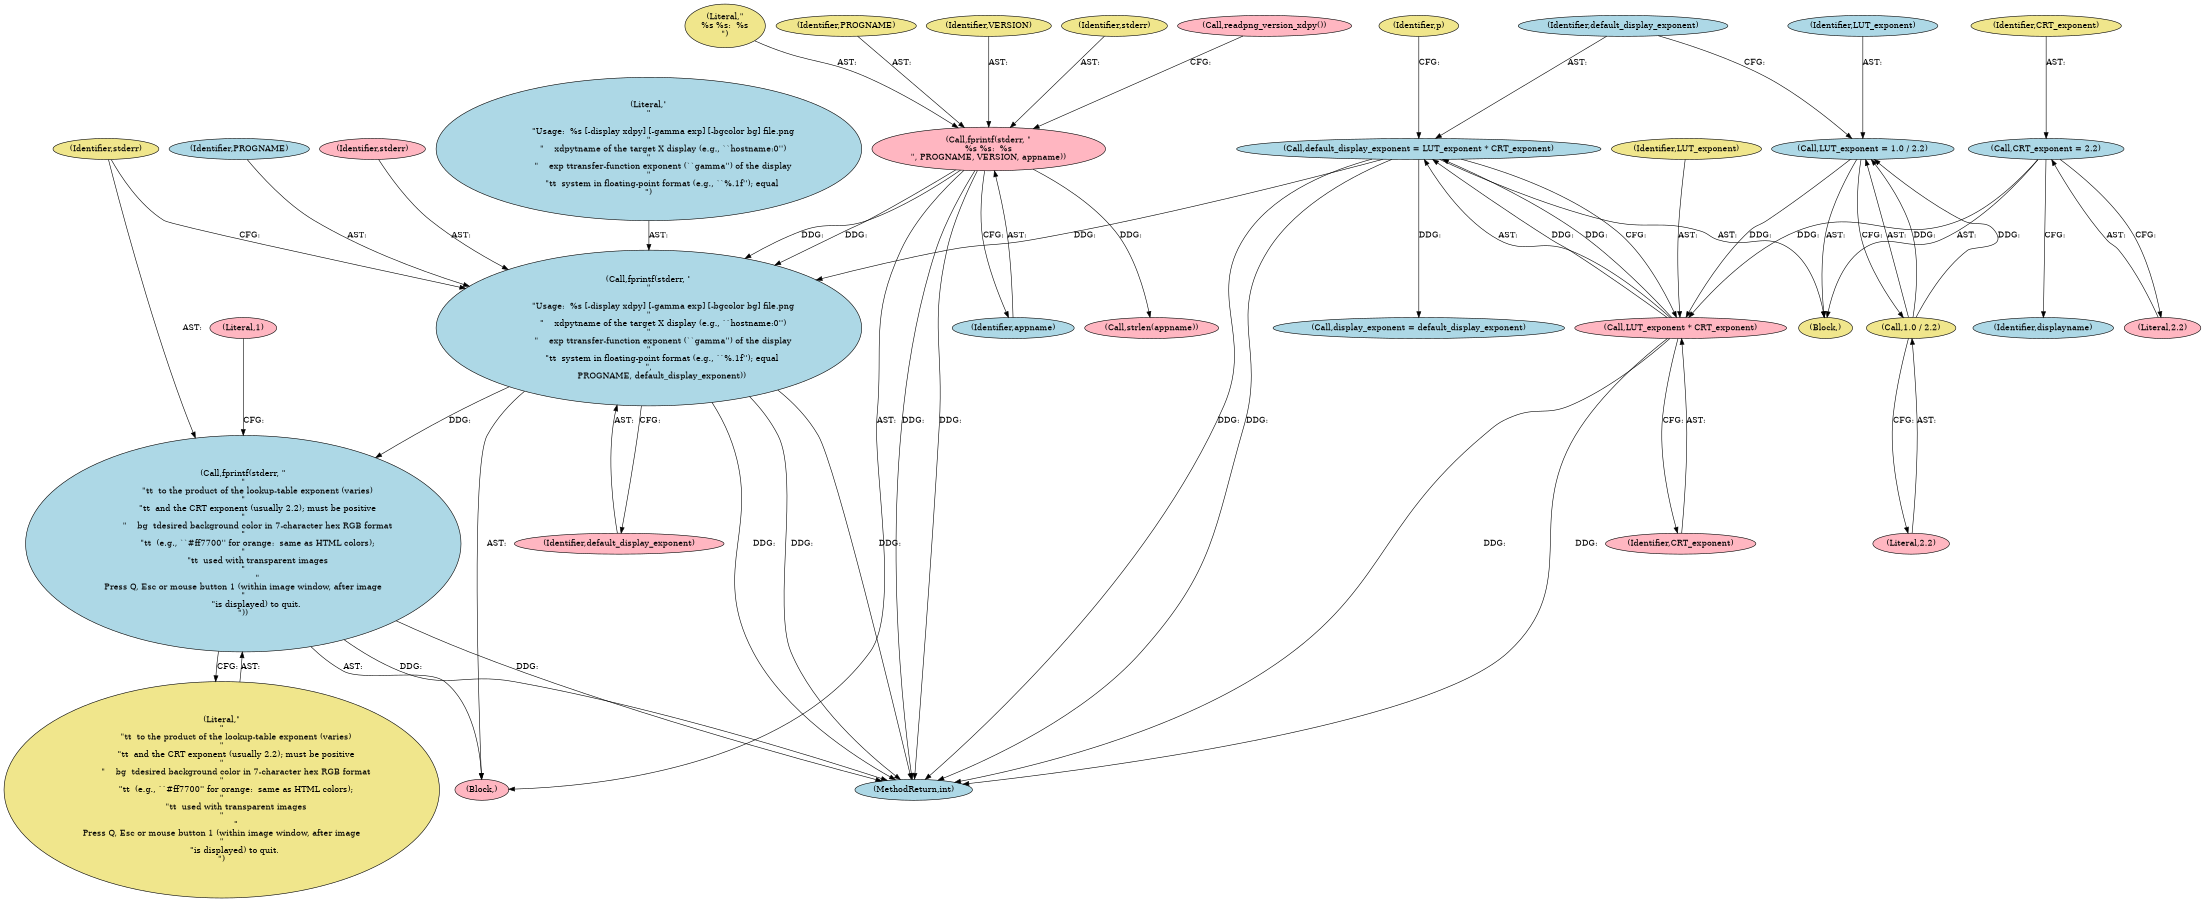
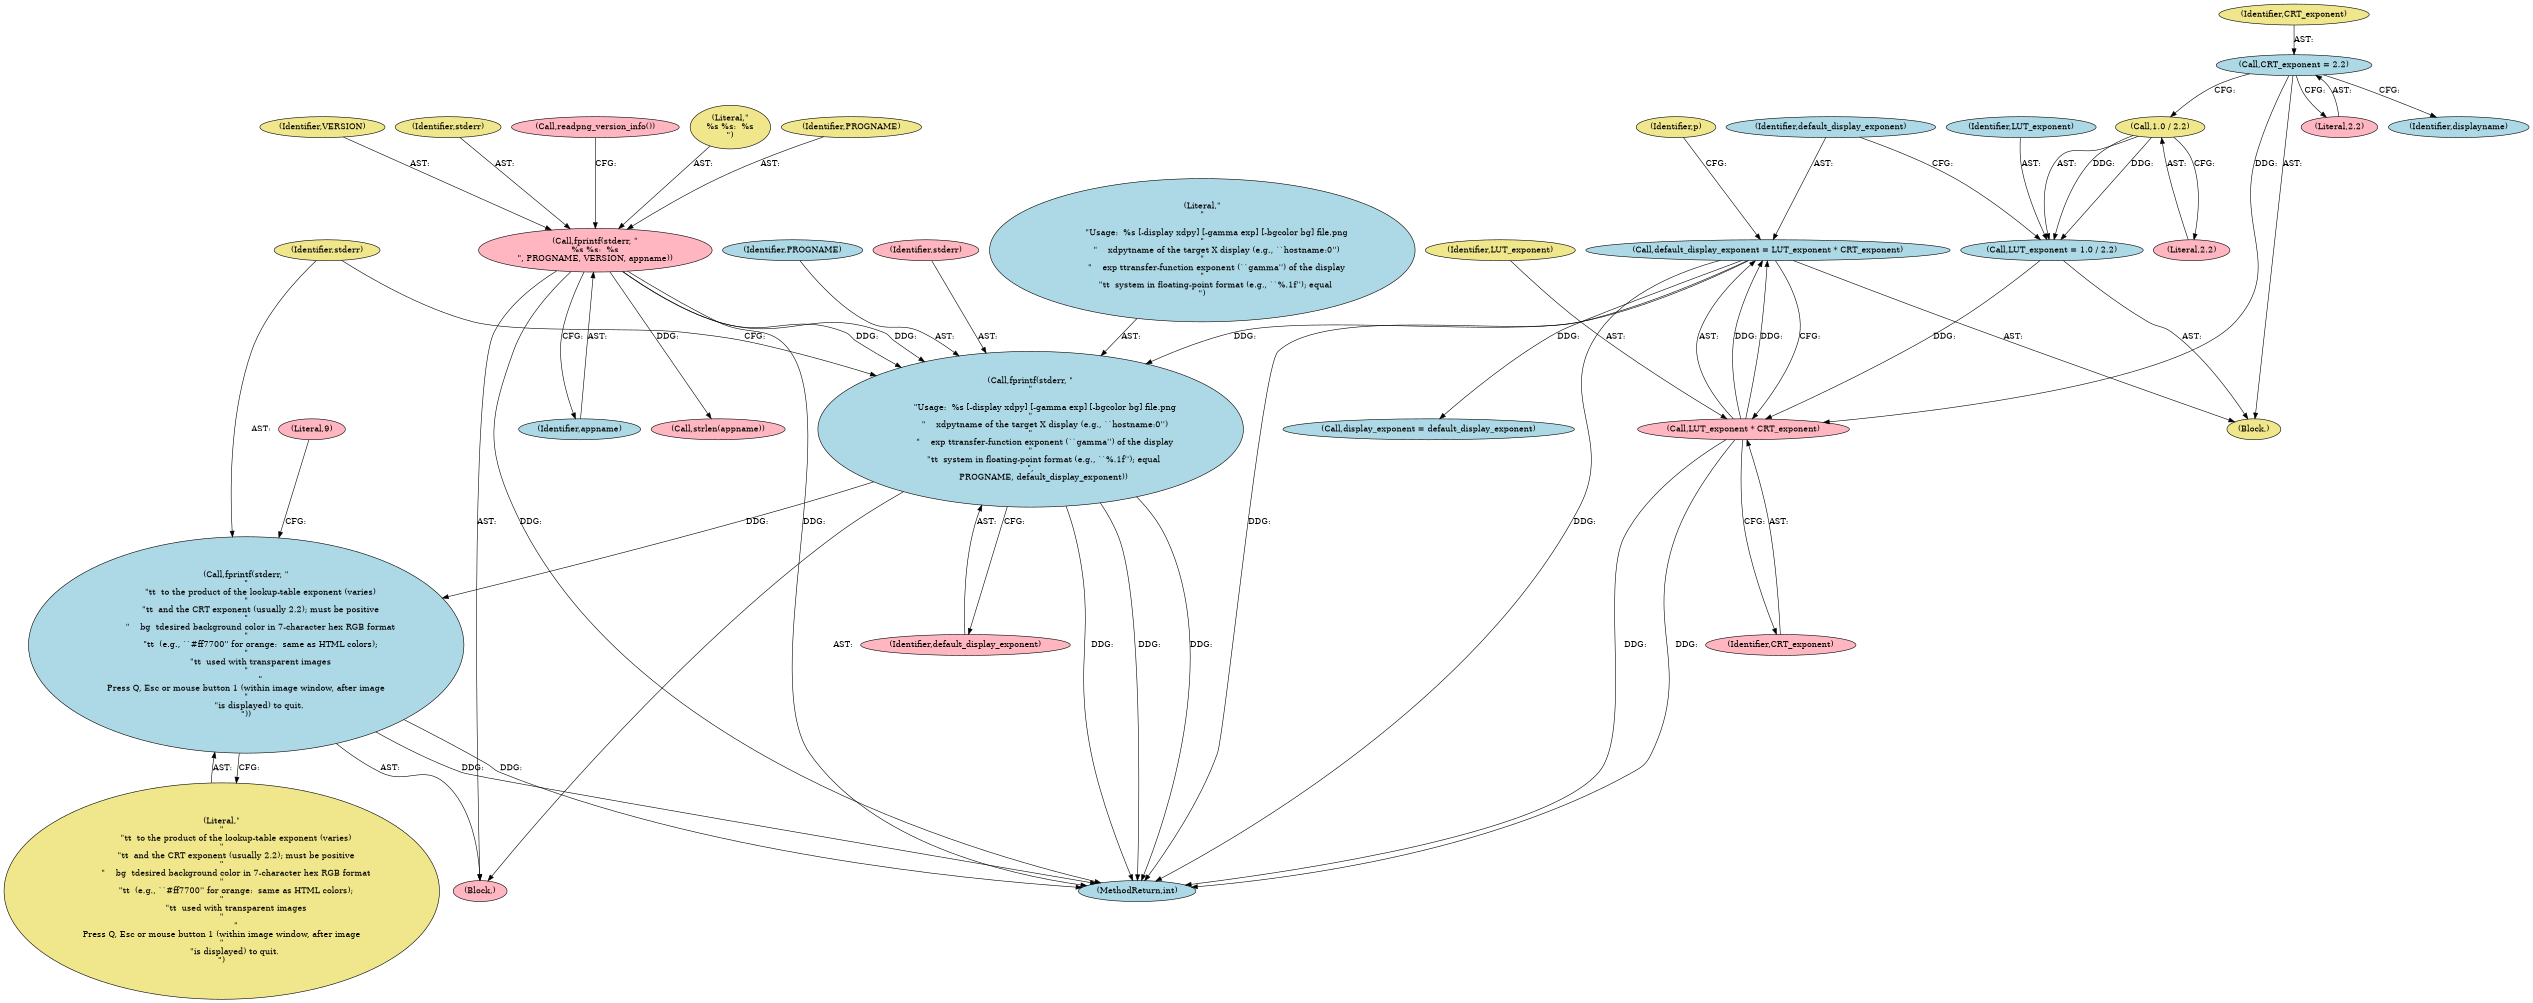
  digraph {
    node [fillcolor=lightblue style=filled]
    n1 [label="(Call,fprintf(stderr, \"\n\"\n           \"\t\t  to the product of the lookup-table exponent (varies)\n\"\n           \"\t\t  and the CRT exponent (usually 2.2); must be positive\n\"\n           \"    bg  \tdesired background color in 7-character hex RGB format\n\"\n           \"\t\t  (e.g., ``#ff7700'' for orange:  same as HTML colors);\n\"\n           \"\t\t  used with transparent images\n\"\n           \"\nPress Q, Esc or mouse button 1 (within image window, after image\n\"\n          \"is displayed) to quit.\n\"))"]
    n2 [fillcolor=lightpink label="(Block,)"]
    n3 [label="(MethodReturn,int)"]
    n4 [fillcolor=khaki label="(Literal,\"\n\"\n           \"\t\t  to the product of the lookup-table exponent (varies)\n\"\n           \"\t\t  and the CRT exponent (usually 2.2); must be positive\n\"\n           \"    bg  \tdesired background color in 7-character hex RGB format\n\"\n           \"\t\t  (e.g., ``#ff7700'' for orange:  same as HTML colors);\n\"\n           \"\t\t  used with transparent images\n\"\n           \"\nPress Q, Esc or mouse button 1 (within image window, after image\n\"\n          \"is displayed) to quit.\n\")"]
    n5 [label="(Call,fprintf(stderr, \"\n\"\n\n           \"Usage:  %s [-display xdpy] [-gamma exp] [-bgcolor bg] file.png\n\"\n           \"    xdpy\tname of the target X display (e.g., ``hostname:0'')\n\"\n           \"    exp \ttransfer-function exponent (``gamma'') of the display\n\"\n          \"\t\t  system in floating-point format (e.g., ``%.1f''); equal\n\",\n          PROGNAME, default_display_exponent))"]
    n6 [fillcolor=lightpink label="(Identifier,default_display_exponent)"]
    n7 [fillcolor=lightpink label="(Call,fprintf(stderr, \"\n%s %s:  %s\n\", PROGNAME, VERSION, appname))"]
    n8 [label="(Identifier,appname)"]
    n9 [fillcolor=lightpink label="(Call,strlen(appname))"]
    n10 [label="(Call,default_display_exponent = LUT_exponent * CRT_exponent)"]
    n11 [fillcolor=lightpink label="(Call,LUT_exponent * CRT_exponent)"]
    n12 [fillcolor=khaki label="(Block,)"]
    n13 [label="(Call,display_exponent = default_display_exponent)"]
    n14 [fillcolor=lightpink label="(Identifier,CRT_exponent)"]
    n15 [label="(Call,LUT_exponent = 1.0 / 2.2)"]
    n16 [fillcolor=khaki label="(Call,1.0 / 2.2)"]
    n17 [fillcolor=lightpink label="(Literal,2.2)"]
    n18 [label="(Call,CRT_exponent = 2.2)"]
    n19 [fillcolor=lightpink label="(Literal,2.2)"]
    n20 [label="(Identifier,displayname)"]
    n21 [fillcolor=khaki label="(Identifier,p)"]
    n22 [label="(Identifier,LUT_exponent)"]
    n23 [label="(Identifier,PROGNAME)"]
    n24 [fillcolor=khaki label="(Identifier,LUT_exponent)"]
    n25 [fillcolor=khaki label="(Literal,\"\n%s %s:  %s\n\")"]
    n26 [fillcolor=khaki label="(Identifier,stderr)"]
    n27 [fillcolor=khaki label="(Identifier,PROGNAME)"]
    n28 [label="(Identifier,default_display_exponent)"]
    n29 [fillcolor=khaki label="(Identifier,VERSION)"]
    n30 [fillcolor=khaki label="(Identifier,CRT_exponent)"]
-   n31 [fillcolor=lightpink label="(Literal,1)"]
+   n31 [fillcolor=lightpink label="(Literal,9)"]
    n32 [fillcolor=lightpink label="(Identifier,stderr)"]
    n33 [fillcolor=khaki label="(Identifier,stderr)"]
-   n34 [fillcolor=lightpink label="(Call,readpng_version_xdpy())"]
+   n34 [fillcolor=lightpink label="(Call,readpng_version_info())"]
    n35 [label="(Literal,\"\n\"\n\n           \"Usage:  %s [-display xdpy] [-gamma exp] [-bgcolor bg] file.png\n\"\n           \"    xdpy\tname of the target X display (e.g., ``hostname:0'')\n\"\n           \"    exp \ttransfer-function exponent (``gamma'') of the display\n\"\n          \"\t\t  system in floating-point format (e.g., ``%.1f''); equal\n\")"]
    n1 -> n2 [label="AST: "]
    n1 -> n3 [label="DDG: "]
    n1 -> n3 [label="DDG: "]
    n1 -> n4 [label="CFG: "]
    n4 -> n1 [label="AST: "]
    n5 -> n1 [label="DDG: "]
    n5 -> n2 [label="AST: "]
    n5 -> n3 [label="DDG: "]
    n5 -> n3 [label="DDG: "]
    n5 -> n3 [label="DDG: "]
    n5 -> n6 [label="CFG: "]
    n6 -> n5 [label="AST: "]
    n7 -> n2 [label="AST: "]
    n7 -> n3 [label="DDG: "]
    n7 -> n3 [label="DDG: "]
    n7 -> n5 [label="DDG: "]
    n7 -> n5 [label="DDG: "]
    n7 -> n8 [label="CFG: "]
    n7 -> n9 [label="DDG: "]
    n8 -> n7 [label="AST: "]
    n10 -> n3 [label="DDG: "]
    n10 -> n3 [label="DDG: "]
    n10 -> n5 [label="DDG: "]
    n10 -> n11 [label="CFG: "]
    n10 -> n12 [label="AST: "]
    n10 -> n13 [label="DDG: "]
    n11 -> n3 [label="DDG: "]
    n11 -> n3 [label="DDG: "]
    n11 -> n10 [label="AST: "]
    n11 -> n10 [label="DDG: "]
    n11 -> n10 [label="DDG: "]
    n11 -> n14 [label="CFG: "]
    n14 -> n11 [label="AST: "]
    n15 -> n11 [label="DDG: "]
    n15 -> n12 [label="AST: "]
-   n15 -> n16 [label="CFG: "]
+   n18 -> n16 [label="CFG: "]
    n16 -> n15 [label="AST: "]
    n16 -> n15 [label="DDG: "]
    n16 -> n15 [label="DDG: "]
    n16 -> n17 [label="CFG: "]
    n17 -> n16 [label="AST: "]
    n18 -> n11 [label="DDG: "]
    n18 -> n12 [label="AST: "]
    n18 -> n19 [label="CFG: "]
    n18 -> n20 [label="CFG: "]
    n19 -> n18 [label="AST: "]
    n21 -> n10 [label="CFG: "]
    n22 -> n15 [label="AST: "]
    n23 -> n5 [label="AST: "]
    n24 -> n11 [label="AST: "]
    n25 -> n7 [label="AST: "]
    n26 -> n1 [label="AST: "]
    n26 -> n5 [label="CFG: "]
    n27 -> n7 [label="AST: "]
    n28 -> n10 [label="AST: "]
    n28 -> n15 [label="CFG: "]
    n29 -> n7 [label="AST: "]
    n30 -> n18 [label="AST: "]
    n31 -> n1 [label="CFG: "]
    n32 -> n5 [label="AST: "]
    n33 -> n7 [label="AST: "]
    n34 -> n7 [label="CFG: "]
    n35 -> n5 [label="AST: "]
  }
